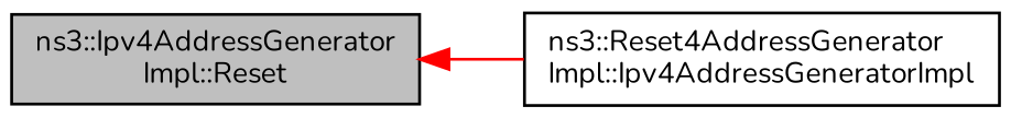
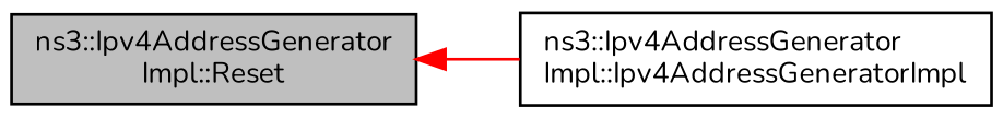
  digraph {
    rankdir=LR
    fontname=Nunito
    node [color=black fontname=Nunito fontsize=10 shape=record style=filled]
    n1 [fillcolor=grey75 fontcolor=black height=0.2 label="ns3::Ipv4AddressGenerator\lImpl::Reset" width=0.4]
-   n2 [fillcolor=white height=0.2 label="ns3::Reset4AddressGenerator\lImpl::Ipv4AddressGeneratorImpl" width=0.4]
+   n2 [fillcolor=white height=0.2 label="ns3::Ipv4AddressGenerator\lImpl::Ipv4AddressGeneratorImpl" width=0.4]
    n1 -> n2 [color=red dir=back fontname=Nunito fontsize=10 labelfontname=Helvetica labelfontsize=10 style=solid]
  }
